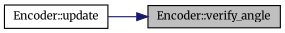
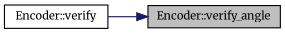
  digraph {
    rankdir=RL
    fontname=Merriweather
    node [color=black fontname=Merriweather fontsize=10 shape=record style=filled]
    n1 [fillcolor=grey75 fontcolor=black height=0.2 label="Encoder::verify_angle" width=0.4]
-   n2 [fillcolor=white height=0.2 label="Encoder::update" width=0.4]
+   n2 [fillcolor=white height=0.2 label="Encoder::verify" width=0.4]
    n1 -> n2 [color=midnightblue dir=back fontname=Merriweather fontsize=10 labelfontname=Helvetica labelfontsize=10 style=solid]
  }
